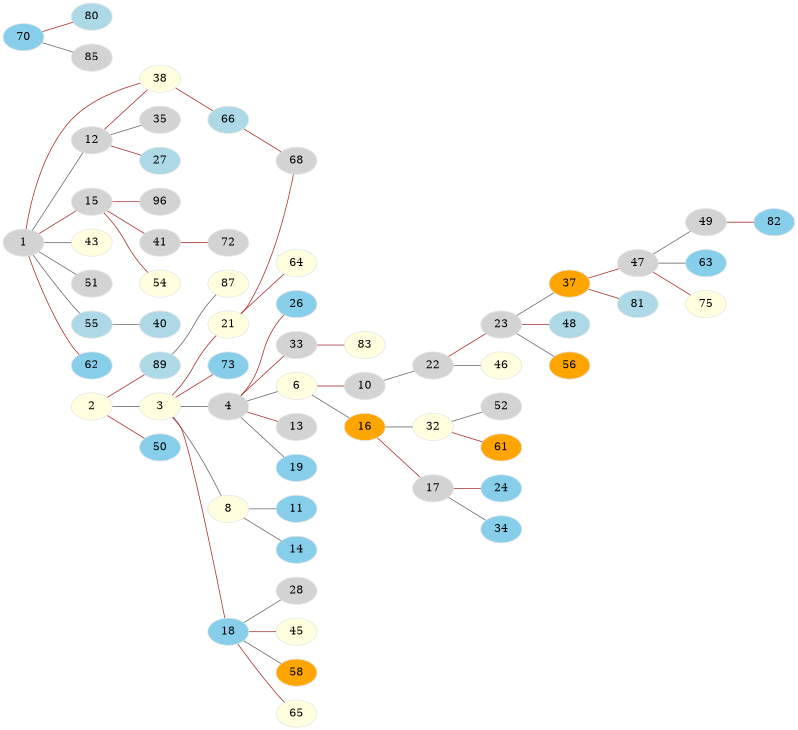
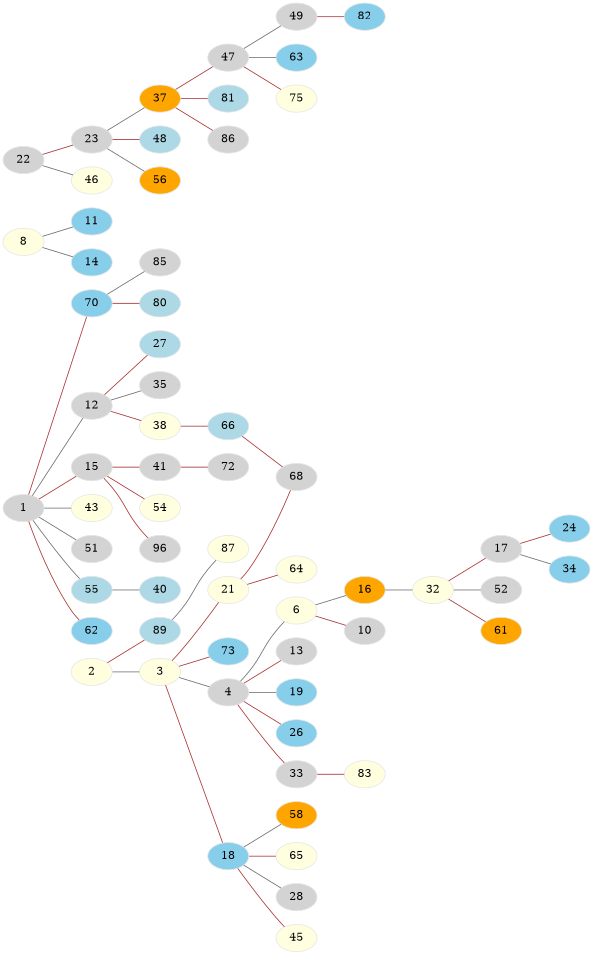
  graph {
    rankdir=LR
    node [color=gray90 fillcolor=lightgrey style=filled]
    edge [color=brown]
    1 [super="+40"]
    12 [super="+20"]
    15 [super="+37"]
    43 [fillcolor=lightyellow]
    51 [super="+92"]
    55 [fillcolor=lightblue super="+97"]
    62 [fillcolor=skyblue]
    70 [fillcolor=skyblue super="+73"]
    2 [fillcolor=lightyellow super="+39"]
    3 [fillcolor=lightyellow super="+7"]
-   50 [fillcolor=skyblue]
    n12 [fillcolor=lightblue label=89]
    27 [fillcolor=lightblue]
    35
    38 [fillcolor=lightyellow]
    41
    54 [fillcolor=lightyellow]
    96
    n19 [fillcolor=lightblue label=40 super="+77"]
    80 [fillcolor=lightblue]
    85 [super="+98"]
    4 [super="+5"]
    8 [fillcolor=lightyellow super="+59"]
    18 [fillcolor=skyblue super="+44"]
    21 [fillcolor=lightyellow super="+36"]
    n26 [fillcolor=skyblue label=73]
    87 [fillcolor=lightyellow]
    6 [fillcolor=lightyellow super="+9"]
    13 [super="+89"]
    19 [fillcolor=skyblue]
    26 [fillcolor=skyblue]
    33
    11 [fillcolor=skyblue super="+79"]
    14 [fillcolor=skyblue]
    28
    45 [fillcolor=lightyellow]
    58 [fillcolor=orange]
    65 [fillcolor=lightyellow]
    64 [fillcolor=lightyellow]
    68
    10 [super="+29"]
    16 [fillcolor=orange]
    83 [fillcolor=lightyellow super="+94"]
    22
    17 [super="+67"]
    32 [fillcolor=lightyellow super="+93"]
    23 [super="+25"]
    46 [fillcolor=lightyellow super="+90"]
    66 [fillcolor=lightblue super="+91"]
    72
    24 [fillcolor=skyblue super="+78"]
    34 [fillcolor=skyblue]
    52 [super="+53"]
    61 [fillcolor=orange]
    n55 [fillcolor=orange label=37 super="+42"]
    48 [fillcolor=lightblue]
    56 [fillcolor=orange super="+74"]
    47 [super="+57"]
    81 [fillcolor=lightblue]
+   86
    49 [super="+95"]
    63 [fillcolor=skyblue super="+71"]
    75 [fillcolor=lightyellow]
    82 [fillcolor=skyblue super="+84"]
    1 -- 12 [color=gray40]
    1 -- 15
    1 -- 43 [color=gray40]
    1 -- 51 [color=gray40]
    1 -- 55 [color=gray40]
    1 -- 62
-   1 -- 38
+   1 -- 70
    12 -- 27
    12 -- 35 [color=gray40]
    12 -- 38
    15 -- 41
    15 -- 54
    15 -- 96
    55 -- n19 [color=gray40]
    70 -- 80
    70 -- 85 [color=gray40]
    2 -- 3 [color=gray40]
-   2 -- 50
    2 -- n12
    3 -- 4 [color=gray40]
-   3 -- 8 [color=gray40]
    3 -- 18
    3 -- 21
    3 -- n26
    n12 -- 87 [color=gray40]
    38 -- 66
    41 -- 72
    4 -- 6 [color=gray40]
    4 -- 13
    4 -- 19 [color=gray40]
    4 -- 26
    4 -- 33
    8 -- 11 [color=gray40]
    8 -- 14 [color=gray40]
    18 -- 28 [color=gray40]
    18 -- 45
    18 -- 58 [color=gray40]
    18 -- 65
    21 -- 64
    21 -- 68
    6 -- 10
    6 -- 16 [color=gray40]
    33 -- 83
-   10 -- 22 [color=gray40]
-   16 -- 17
+   32 -- 17
    16 -- 32 [color=gray40]
    22 -- 23
    22 -- 46 [color=gray40]
    17 -- 24
    17 -- 34 [color=gray40]
    32 -- 52 [color=gray40]
    32 -- 61
    23 -- n55 [color=gray40]
    23 -- 48
    23 -- 56 [color=gray40]
    66 -- 68
    n55 -- 47
    n55 -- 81
+   n55 -- 86
    47 -- 49 [color=gray40]
    47 -- 63 [color=gray40]
    47 -- 75
    49 -- 82
  }
